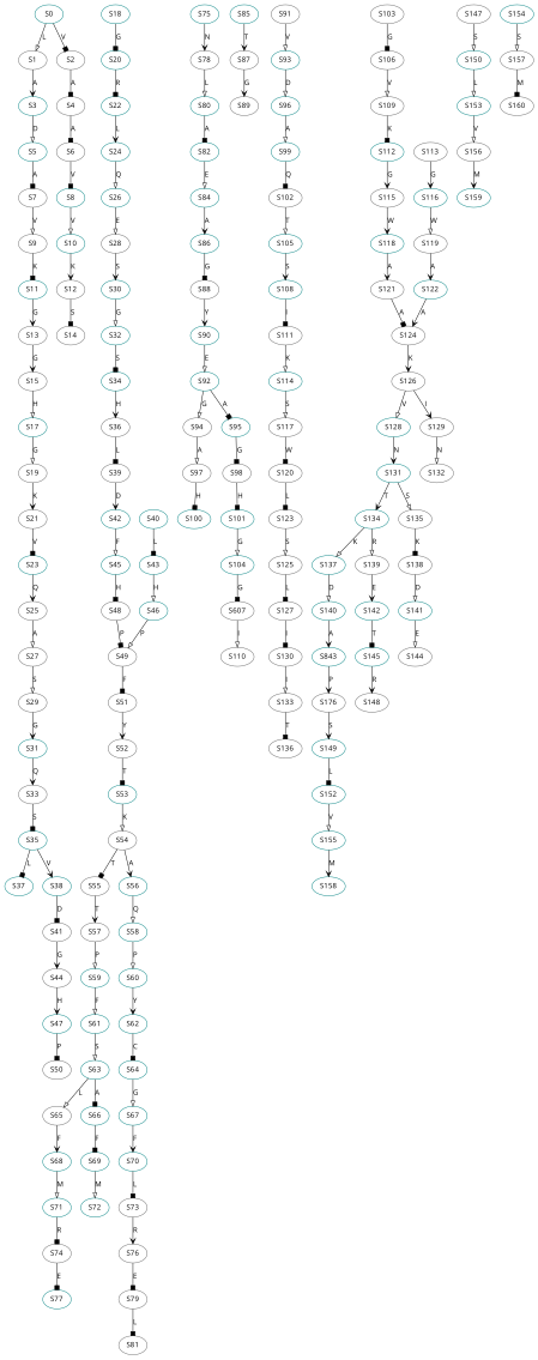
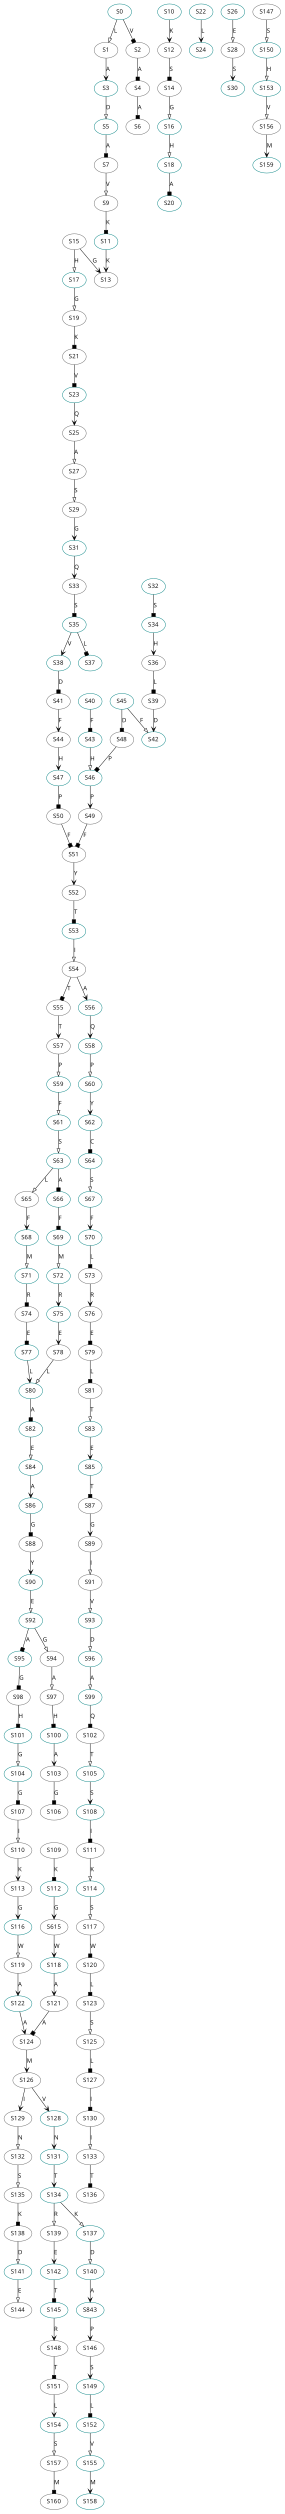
  strict digraph {
    fontname="Open Sans"
    node [color=teal fontname="Open Sans"]
    edge [arrowhead=onormal fontname="Open Sans"]
    S1 [color=gray40]
    S0
    S2 [color=gray40]
    S3
    S4 [color=gray40]
    S5
    S6 [color=gray40]
    S7 [color=gray40]
-   S8
    S9 [color=gray40]
    S10
    S11
    S12 [color=gray40]
    S13 [color=gray40]
    S14 [color=gray40]
    S15 [color=gray40]
+   S16
    S17
    S18
    S19 [color=gray40]
    S20
    S21 [color=gray40]
    S22
    S23
    S24
    S25 [color=gray40]
    S26
    S27 [color=gray40]
    S28 [color=gray40]
    S29 [color=gray40]
    S30
    S31
    S32
    S33 [color=gray40]
    S34
    S35
    S36 [color=gray40]
    S37
    S38
    S39 [color=gray40]
    S41 [color=gray40]
    S42
    S40
    S43
    S44 [color=gray40]
    S45
    S46
    S47
    S48 [color=gray40]
    S49 [color=gray40]
    S50 [color=gray40]
    S51 [color=gray40]
    S52 [color=gray40]
    S53
    S54 [color=gray40]
    S55 [color=gray40]
    S56
    S57 [color=gray40]
    S58
    S59
    S60
    S61
    S62
    S63
    S64
    S65 [color=gray40]
    S66
    S67
    S68
    S69
    S70
    S71
    S72
    S73 [color=gray40]
    S74 [color=gray40]
    S75
    S76 [color=gray40]
    S77
    S78 [color=gray40]
    S79 [color=gray40]
    S80
    S81 [color=gray40]
    S82
+   S83
    S84
    S85
    S86
    S87 [color=gray40]
    S88 [color=gray40]
    S89 [color=gray40]
    S90
    S91 [color=gray40]
    S92
    S93
    S94 [color=gray40]
    S95
    S96
    S97 [color=gray40]
    S98 [color=gray40]
    S99
    S100
    S101
    S102 [color=gray40]
    S103 [color=gray40]
    S104
    S105
    S106 [color=gray40]
-   S107 [color=gray40 label=S607]
+   S107 [color=gray40]
    S108
    S109 [color=gray40]
    S110 [color=gray40]
    S111 [color=gray40]
    S112
    S113 [color=gray40]
    S114
-   S115 [color=gray40]
+   S115 [color=gray40 label=S615]
    S116
    S117 [color=gray40]
    S118
    S119 [color=gray40]
    S120 [color=gray40]
    S121 [color=gray40]
    S122
    S123 [color=gray40]
    S124 [color=gray40]
    S125 [color=gray40]
    S126 [color=gray40]
    S127 [color=gray40]
    S128
    S129 [color=gray40]
    S130 [color=gray40]
    S131
    S132 [color=gray40]
    S133 [color=gray40]
    S134
    S135 [color=gray40]
    S136 [color=gray40]
    S137
    S139 [color=gray40]
    S138 [color=gray40]
    S140
    S141
    S142
    n144 [label=S843]
    S144 [color=gray40]
    S145
-   S146 [color=gray40 label=S176]
+   S146 [color=gray40]
    S148 [color=gray40]
    S149
    S147 [color=gray40]
    S150
+   S151 [color=gray40]
    S152
    S153
    S154
    S155
    S156 [color=gray40]
    S157 [color=gray40]
    S158
    S159
    S160 [color=gray40]
    S1 -> S3 [arrowhead=vee label=A]
    S0 -> S1 [label=L]
    S0 -> S2 [arrowhead=box label=V]
    S2 -> S4 [arrowhead=box label=A]
    S3 -> S5 [label=D]
    S4 -> S6 [arrowhead=box label=A]
    S5 -> S7 [arrowhead=box label=A]
-   S6 -> S8 [arrowhead=box label=V]
    S7 -> S9 [label=V]
-   S8 -> S10 [label=V]
    S9 -> S11 [arrowhead=box label=K]
    S10 -> S12 [arrowhead=vee label=K]
-   S11 -> S13 [arrowhead=vee label=G]
+   S11 -> S13 [arrowhead=vee label=K]
    S12 -> S14 [arrowhead=box label=S]
-   S13 -> S15 [arrowhead=vee label=G]
+   S15 -> S13 [arrowhead=vee label=G]
+   S14 -> S16 [label=G]
    S15 -> S17 [label=H]
+   S16 -> S18 [label=H]
    S17 -> S19 [label=G]
-   S18 -> S20 [arrowhead=box label=G]
-   S19 -> S21 [arrowhead=vee label=K]
-   S20 -> S22 [arrowhead=box label=R]
+   S18 -> S20 [arrowhead=box label=A]
+   S19 -> S21 [arrowhead=box label=K]
    S21 -> S23 [arrowhead=box label=V]
    S22 -> S24 [arrowhead=vee label=L]
    S23 -> S25 [arrowhead=vee label=Q]
-   S24 -> S26 [label=Q]
    S25 -> S27 [label=A]
    S26 -> S28 [label=E]
    S27 -> S29 [label=S]
    S28 -> S30 [arrowhead=vee label=S]
    S29 -> S31 [arrowhead=vee label=G]
-   S30 -> S32 [label=G]
    S31 -> S33 [arrowhead=vee label=Q]
    S32 -> S34 [arrowhead=box label=S]
    S33 -> S35 [arrowhead=box label=S]
    S34 -> S36 [arrowhead=vee label=H]
    S35 -> S37 [arrowhead=box label=L]
    S35 -> S38 [arrowhead=vee label=V]
    S36 -> S39 [arrowhead=box label=L]
    S38 -> S41 [arrowhead=box label=D]
    S39 -> S42 [arrowhead=vee label=D]
-   S41 -> S44 [arrowhead=vee label=G]
-   S42 -> S45 [label=F]
-   S40 -> S43 [arrowhead=box label=L]
+   S41 -> S44 [arrowhead=vee label=F]
+   S45 -> S42 [label=F]
+   S40 -> S43 [arrowhead=box label=F]
    S43 -> S46 [label=H]
    S44 -> S47 [arrowhead=vee label=H]
-   S45 -> S48 [arrowhead=box label=H]
-   S46 -> S49 [label=P]
+   S45 -> S48 [arrowhead=box label=D]
+   S46 -> S49 [arrowhead=vee label=P]
    S47 -> S50 [arrowhead=box label=P]
-   S48 -> S49 [arrowhead=box label=P]
+   S48 -> S46 [arrowhead=box label=P]
    S49 -> S51 [arrowhead=box label=F]
+   S50 -> S51 [arrowhead=box label=F]
    S51 -> S52 [arrowhead=vee label=Y]
    S52 -> S53 [arrowhead=box label=T]
-   S53 -> S54 [label=K]
+   S53 -> S54 [label=I]
    S54 -> S55 [arrowhead=box label=T]
    S54 -> S56 [arrowhead=vee label=A]
    S55 -> S57 [arrowhead=vee label=T]
-   S56 -> S58 [label=Q]
+   S56 -> S58 [arrowhead=vee label=Q]
    S57 -> S59 [label=P]
    S58 -> S60 [label=P]
    S59 -> S61 [label=F]
    S60 -> S62 [arrowhead=vee label=Y]
    S61 -> S63 [label=S]
    S62 -> S64 [arrowhead=box label=C]
    S63 -> S65 [label=L]
    S63 -> S66 [arrowhead=box label=A]
-   S64 -> S67 [label=G]
+   S64 -> S67 [label=S]
    S65 -> S68 [arrowhead=vee label=F]
    S66 -> S69 [arrowhead=box label=F]
    S67 -> S70 [arrowhead=vee label=F]
    S68 -> S71 [label=M]
    S69 -> S72 [label=M]
    S70 -> S73 [arrowhead=box label=L]
    S71 -> S74 [arrowhead=box label=R]
+   S72 -> S75 [arrowhead=vee label=R]
    S73 -> S76 [arrowhead=vee label=R]
    S74 -> S77 [arrowhead=box label=E]
-   S75 -> S78 [arrowhead=vee label=N]
+   S75 -> S78 [arrowhead=vee label=E]
    S76 -> S79 [arrowhead=box label=E]
+   S77 -> S80 [arrowhead=vee label=L]
    S78 -> S80 [label=L]
    S79 -> S81 [arrowhead=box label=L]
    S80 -> S82 [arrowhead=box label=A]
+   S81 -> S83 [label=T]
    S82 -> S84 [label=E]
+   S83 -> S85 [arrowhead=vee label=E]
    S84 -> S86 [arrowhead=vee label=A]
-   S85 -> S87 [arrowhead=vee label=T]
+   S85 -> S87 [arrowhead=box label=T]
    S86 -> S88 [arrowhead=box label=G]
    S87 -> S89 [arrowhead=vee label=G]
    S88 -> S90 [arrowhead=vee label=Y]
+   S89 -> S91 [label=I]
    S90 -> S92 [label=E]
    S91 -> S93 [label=V]
    S92 -> S94 [label=G]
    S92 -> S95 [arrowhead=box label=A]
    S93 -> S96 [label=D]
    S94 -> S97 [label=A]
    S95 -> S98 [arrowhead=box label=G]
    S96 -> S99 [label=A]
    S97 -> S100 [arrowhead=box label=H]
    S98 -> S101 [arrowhead=box label=H]
    S99 -> S102 [arrowhead=box label=Q]
+   S100 -> S103 [arrowhead=vee label=A]
    S101 -> S104 [label=G]
    S102 -> S105 [label=T]
    S103 -> S106 [arrowhead=box label=G]
    S104 -> S107 [arrowhead=box label=G]
    S105 -> S108 [arrowhead=vee label=S]
-   S106 -> S109 [label=V]
    S107 -> S110 [label=I]
    S108 -> S111 [arrowhead=box label=I]
    S109 -> S112 [arrowhead=box label=K]
+   S110 -> S113 [arrowhead=vee label=K]
    S111 -> S114 [label=K]
    S112 -> S115 [arrowhead=vee label=G]
    S113 -> S116 [arrowhead=vee label=G]
    S114 -> S117 [label=S]
    S115 -> S118 [arrowhead=vee label=W]
    S116 -> S119 [label=W]
    S117 -> S120 [arrowhead=box label=W]
    S118 -> S121 [arrowhead=vee label=A]
    S119 -> S122 [arrowhead=vee label=A]
    S120 -> S123 [arrowhead=box label=L]
    S121 -> S124 [arrowhead=box label=A]
    S122 -> S124 [arrowhead=vee label=A]
    S123 -> S125 [label=S]
-   S124 -> S126 [arrowhead=vee label=K]
+   S124 -> S126 [arrowhead=vee label=M]
    S125 -> S127 [arrowhead=box label=L]
-   S126 -> S128 [label=V]
+   S126 -> S128 [arrowhead=vee label=V]
    S126 -> S129 [arrowhead=vee label=I]
    S127 -> S130 [arrowhead=box label=I]
    S128 -> S131 [arrowhead=vee label=N]
    S129 -> S132 [label=N]
    S130 -> S133 [label=I]
    S131 -> S134 [arrowhead=vee label=T]
-   S131 -> S135 [label=S]
+   S132 -> S135 [label=S]
    S133 -> S136 [arrowhead=box label=T]
    S134 -> S137 [label=K]
    S134 -> S139 [label=R]
    S135 -> S138 [arrowhead=box label=K]
    S137 -> S140 [label=D]
    S139 -> S142 [arrowhead=vee label=E]
    S138 -> S141 [label=D]
    S140 -> n144 [arrowhead=vee label=A]
    S141 -> S144 [label=E]
    S142 -> S145 [arrowhead=box label=T]
    n144 -> S146 [arrowhead=vee label=P]
    S145 -> S148 [arrowhead=vee label=R]
    S146 -> S149 [arrowhead=vee label=S]
+   S148 -> S151 [arrowhead=box label=T]
    S149 -> S152 [arrowhead=box label=L]
    S147 -> S150 [label=S]
-   S150 -> S153 [label=L]
+   S150 -> S153 [label=H]
+   S151 -> S154 [arrowhead=vee label=L]
    S152 -> S155 [label=V]
    S153 -> S156 [label=V]
    S154 -> S157 [label=S]
    S155 -> S158 [arrowhead=vee label=M]
    S156 -> S159 [arrowhead=vee label=M]
    S157 -> S160 [arrowhead=box label=M]
  }
